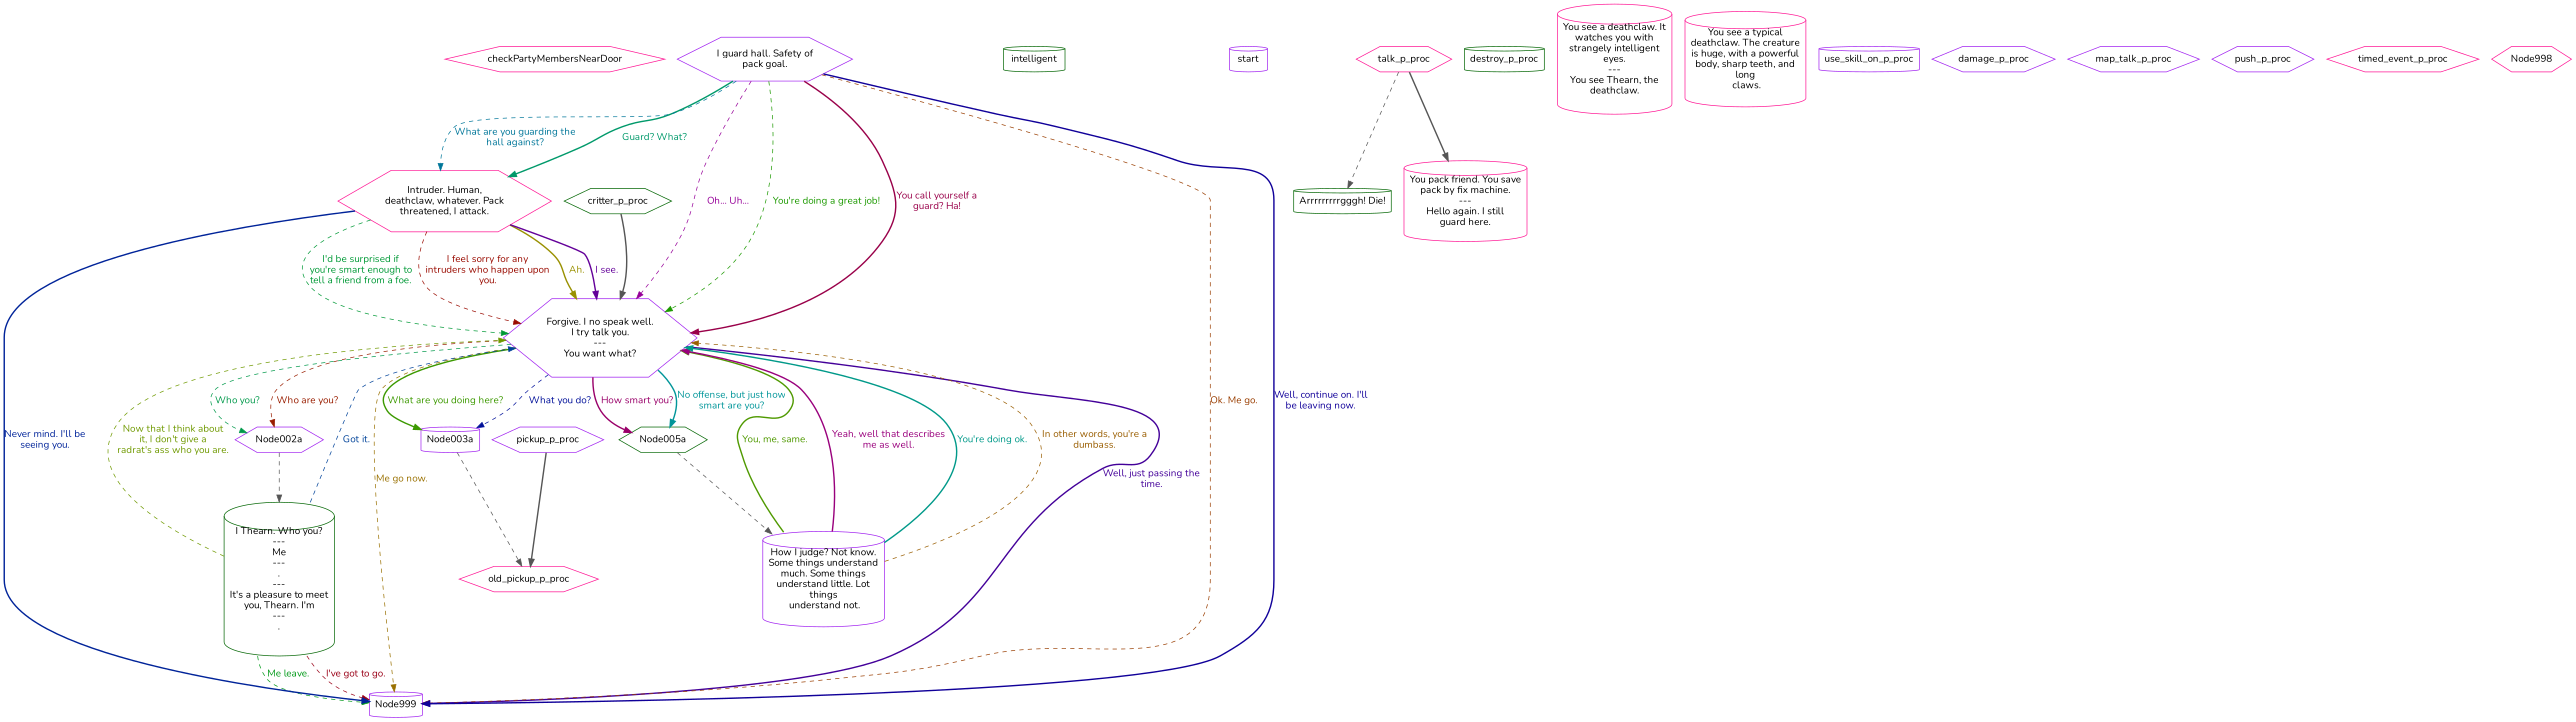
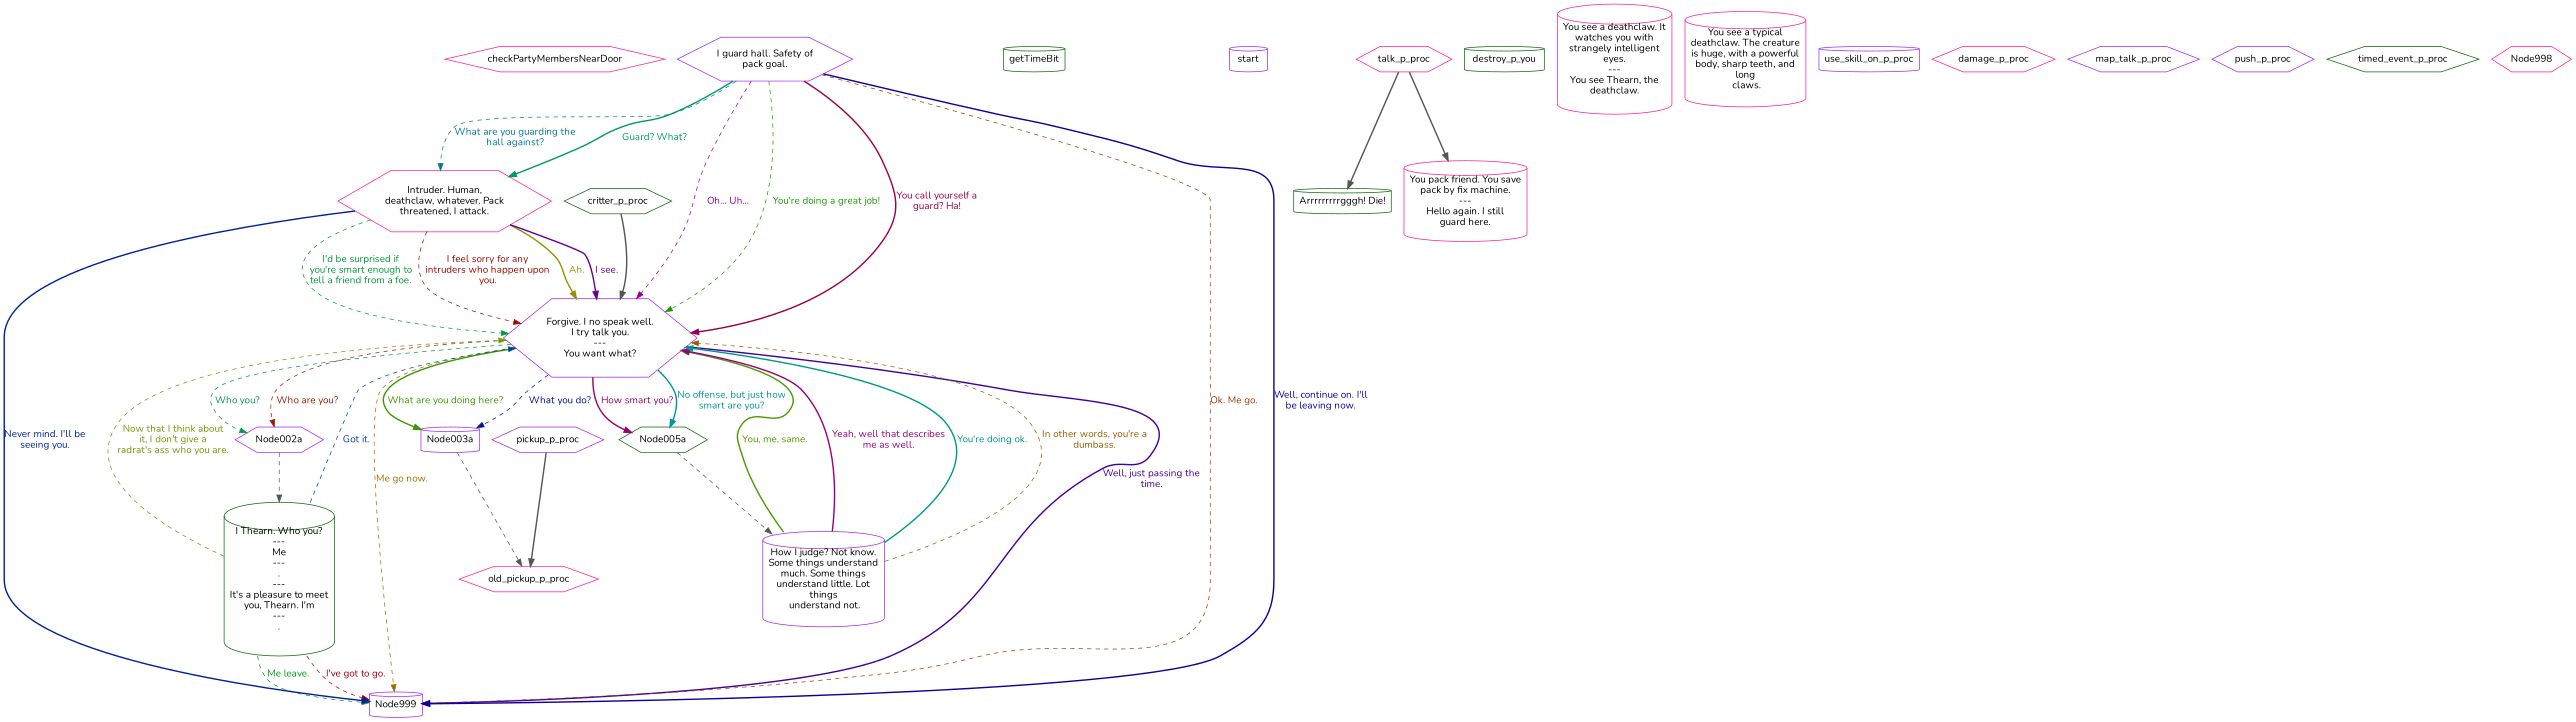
  digraph {
    fontname=Nunito
    node [color=purple fillcolor="#FFFFFF" fontname=Nunito shape=hexagon style=filled]
    edge [color="#555555" fontname=Nunito style=dashed]
    checkPartyMembersNearDoor [color=deeppink]
    old_pickup_p_proc [color=deeppink]
    pickup_p_proc
-   getTimeBit [color=darkgreen shape=cylinder label=intelligent]
+   getTimeBit [color=darkgreen shape=cylinder]
    start [shape=cylinder]
    critter_p_proc [color=darkgreen]
    n7 [label="Forgive. I no speak well.\nI try talk you.\n---\nYou want what?"]
    talk_p_proc [color=deeppink]
    n9 [color=darkgreen label="Arrrrrrrrrgggh! Die!" shape=cylinder]
    n10 [color=deeppink label="You pack friend. You save\npack by fix machine.\n---\nHello again. I still\nguard here." shape=cylinder]
    Node999 [shape=cylinder]
    Node002a
    Node003a [shape=cylinder]
    Node005a [color=darkgreen]
    n15 [color=darkgreen label="I Thearn. Who you?\n---\nMe\n---\n.\n---\nIt's a pleasure to meet\nyou, Thearn. I'm\n---\n." shape=cylinder]
    n16 [label="How I judge? Not know.\nSome things understand\nmuch. Some things\nunderstand little. Lot\nthings\n understand not." shape=cylinder]
-   destroy_p_proc [color=darkgreen shape=cylinder]
+   destroy_p_proc [color=darkgreen shape=cylinder label=destroy_p_you]
    n18 [color=deeppink label="You see a deathclaw. It\nwatches you with\nstrangely intelligent\neyes.\n---\nYou see Thearn, the\ndeathclaw." shape=cylinder]
    n19 [color=deeppink label="You see a typical\ndeathclaw. The creature\nis huge, with a powerful\nbody, sharp teeth, and\nlong\n claws." shape=cylinder]
    use_skill_on_p_proc [shape=cylinder]
-   damage_p_proc
+   damage_p_proc [color=deeppink]
    n22 [label=map_talk_p_proc]
    push_p_proc
-   timed_event_p_proc [color=deeppink]
+   timed_event_p_proc [color=darkgreen]
    Node998 [color=deeppink]
    n26 [label="I guard hall. Safety of\npack goal."]
    n27 [color=deeppink label="Intruder. Human,\ndeathclaw, whatever. Pack\nthreatened, I attack."]
    pickup_p_proc -> old_pickup_p_proc [style=bold]
    critter_p_proc -> n7 [style=bold]
    n7 -> Node999 [color="#997000" fontcolor="#997000" label="Me go now."]
    n7 -> Node999 [color="#430099" fontcolor="#430099" label="Well, just passing the\ntime." style=bold]
    n7 -> Node002a [color="#00994A" fontcolor="#00994A" label="Who you?"]
    n7 -> Node002a [color="#991D00" fontcolor="#991D00" label="Who are you?"]
    n7 -> Node003a [color="#000F99" fontcolor="#000F99" label="What you do?"]
    n7 -> Node003a [color="#3C9900" fontcolor="#3C9900" label="What are you doing here?" style=bold]
    n7 -> Node005a [color="#990069" fontcolor="#990069" label="How smart you?" style=bold]
    n7 -> Node005a [color="#009599" fontcolor="#009599" label="No offense, but just how\nsmart are you?" style=bold]
-   talk_p_proc -> n9
+   talk_p_proc -> n9 [style=bold]
    talk_p_proc -> n10 [style=bold]
    Node002a -> n15
    Node003a -> old_pickup_p_proc
    Node005a -> n16
    n15 -> n7 [color="#004299" fontcolor="#004299" label="Got it."]
    n15 -> n7 [color="#6F9900" fontcolor="#6F9900" label="Now that I think about\nit, I don't give a\nradrat's ass who you are."]
    n15 -> Node999 [color="#009917" fontcolor="#009917" label="Me leave."]
    n15 -> Node999 [color="#990016" fontcolor="#990016" label="I've got to go."]
    n16 -> n7 [color="#4F9900" fontcolor="#4F9900" label="You, me, same." style=bold]
    n16 -> n7 [color="#99007C" fontcolor="#99007C" label="Yeah, well that describes\nme as well." style=bold]
    n16 -> n7 [color="#009989" fontcolor="#009989" label="You're doing ok." style=bold]
    n16 -> n7 [color="#995D00" fontcolor="#995D00" label="In other words, you're a\ndumbass."]
    n26 -> n7 [color="#960099" fontcolor="#960099" label="Oh... Uh..."]
    n26 -> n7 [color="#1C9900" fontcolor="#1C9900" label="You're doing a great job!"]
    n26 -> n7 [color="#990049" fontcolor="#990049" label="You call yourself a\nguard? Ha!" style=bold]
    n26 -> Node999 [color="#993D00" fontcolor="#993D00" label="Ok. Me go."]
    n26 -> Node999 [color="#100099" fontcolor="#100099" label="Well, continue on. I'll\nbe leaving now." style=bold]
    n26 -> n27 [color="#00996A" fontcolor="#00996A" label="Guard? What?" style=bold]
    n26 -> n27 [color="#007699" fontcolor="#007699" label="What are you guarding the\nhall against?"]
    n27 -> n7 [color="#999000" fontcolor="#999000" label="Ah." style=bold]
    n27 -> n7 [color="#630099" fontcolor="#630099" label="I see." style=bold]
    n27 -> n7 [color="#009936" fontcolor="#009936" label="I'd be surprised if\nyou're smart enough to\ntell a friend from a foe."]
    n27 -> n7 [color="#990A00" fontcolor="#990A00" label="I feel sorry for any\nintruders who happen upon\nyou."]
    n27 -> Node999 [color="#002399" fontcolor="#002399" label="Never mind. I'll be\nseeing you." style=bold]
  }
